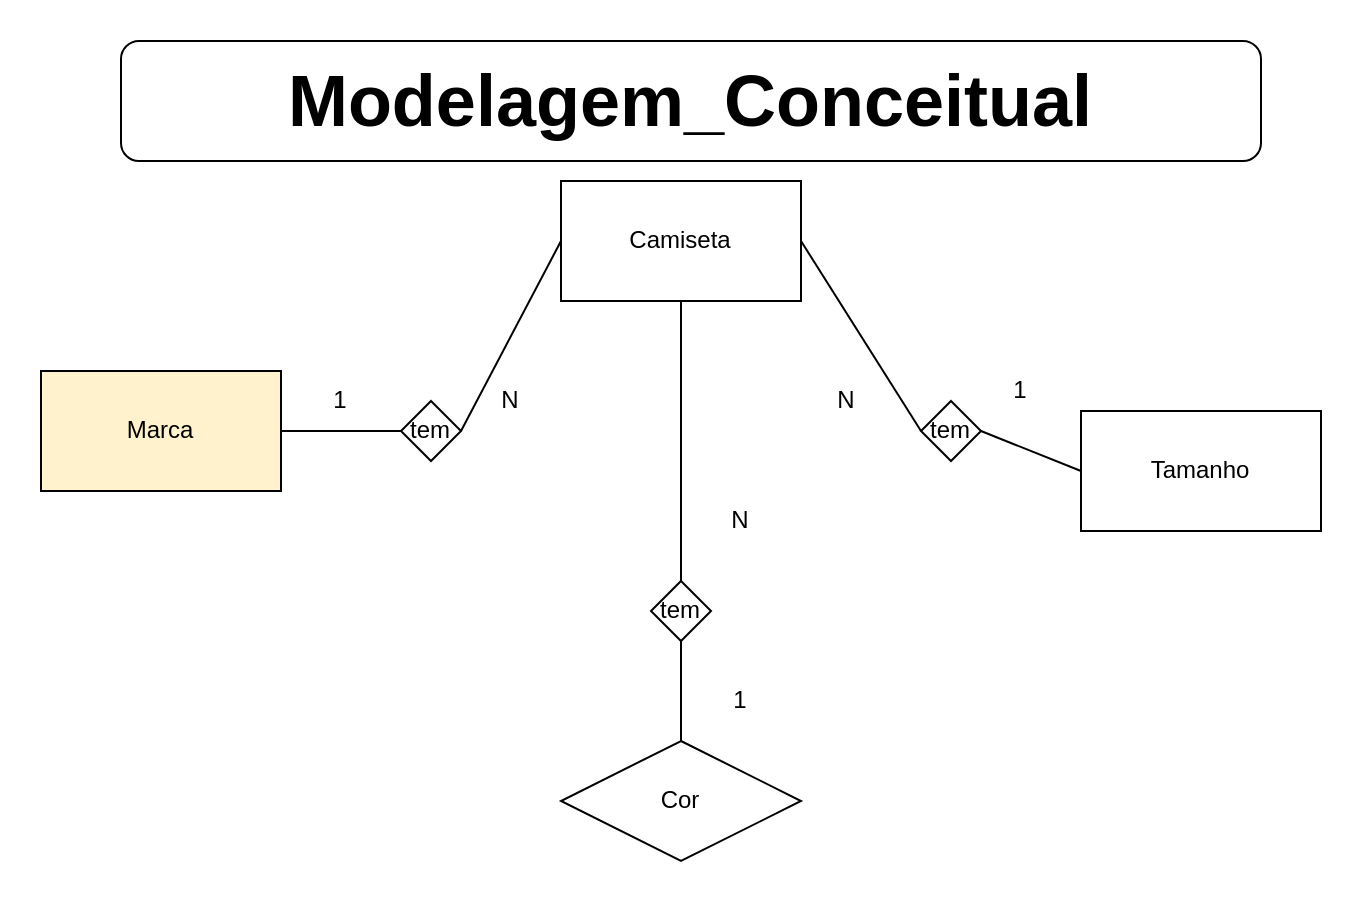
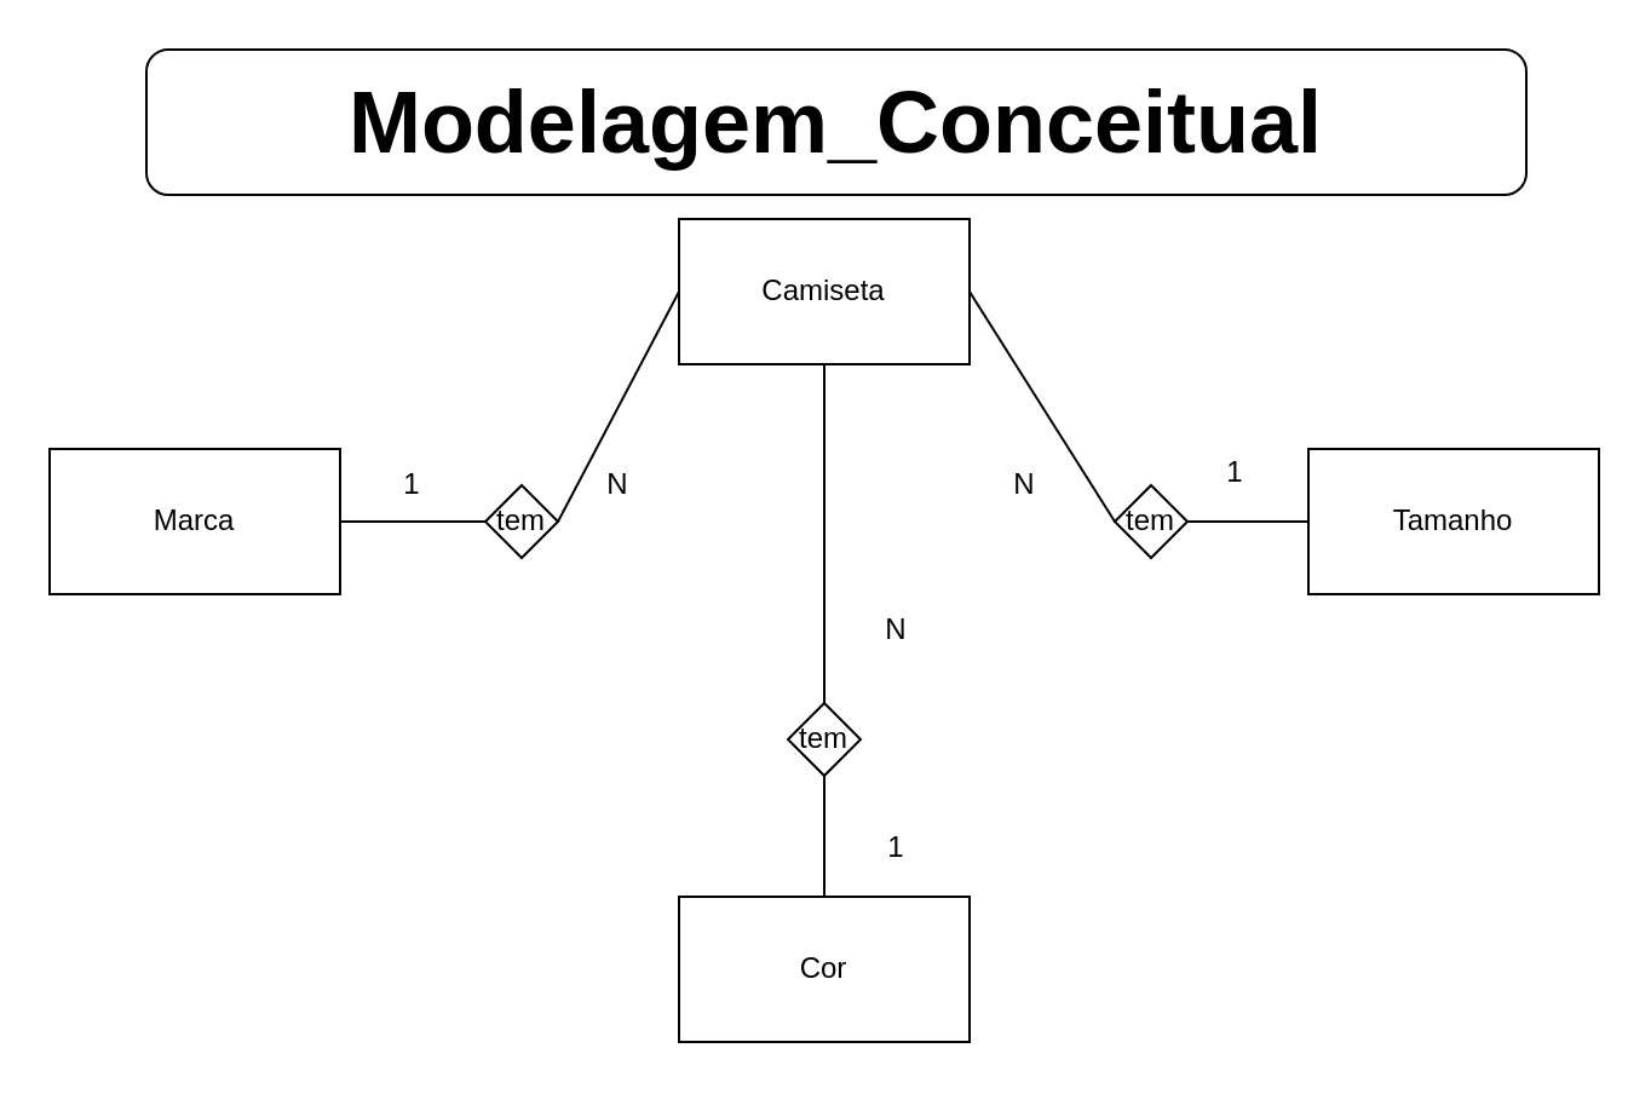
  <mxCell id="0" />
  <mxCell id="1" parent="0" />
  <mxCell id="2" value="&lt;b&gt;&lt;font style=&quot;font-size: 36px&quot;&gt;Modelagem_Conceitual&lt;/font&gt;&lt;/b&gt;" style="rounded=1;whiteSpace=wrap;html=1;" parent="1" vertex="1"><mxGeometry x="60" y="20" width="570" height="60" as="geometry" /></mxCell>
  <mxCell id="3" value="Camiseta" style="rounded=0;whiteSpace=wrap;html=1;" parent="1" vertex="1"><mxGeometry x="280" y="90" width="120" height="60" as="geometry" /></mxCell>
- <mxCell id="4" value="Tamanho" style="rounded=0;whiteSpace=wrap;html=1;" parent="1" vertex="1"><mxGeometry x="540" y="205" width="120" height="60" as="geometry" /></mxCell>
- <mxCell id="5" value="Marca" style="rounded=0;whiteSpace=wrap;html=1;fillColor=#fff2cc;" parent="1" vertex="1"><mxGeometry x="20" y="185" width="120" height="60" as="geometry" /></mxCell>
- <mxCell id="6" value="Cor" style="rhombus;whiteSpace=wrap;html=1;" parent="1" vertex="1"><mxGeometry x="280" y="370" width="120" height="60" as="geometry" /></mxCell>
+ <mxCell id="4" value="Tamanho" style="rounded=0;whiteSpace=wrap;html=1;" parent="1" vertex="1"><mxGeometry x="540" y="185" width="120" height="60" as="geometry" /></mxCell>
+ <mxCell id="5" value="Marca" style="rounded=0;whiteSpace=wrap;html=1;" parent="1" vertex="1"><mxGeometry x="20" y="185" width="120" height="60" as="geometry" /></mxCell>
+ <mxCell id="6" value="Cor" style="rounded=0;whiteSpace=wrap;html=1;" parent="1" vertex="1"><mxGeometry x="280" y="370" width="120" height="60" as="geometry" /></mxCell>
  <mxCell id="7" value="tem" style="rhombus;whiteSpace=wrap;html=1;" parent="1" vertex="1"><mxGeometry x="200" y="200" width="30" height="30" as="geometry" /></mxCell>
  <mxCell id="8" value="tem" style="rhombus;whiteSpace=wrap;html=1;" parent="1" vertex="1"><mxGeometry x="325" y="290" width="30" height="30" as="geometry" /></mxCell>
  <mxCell id="9" value="tem" style="rhombus;whiteSpace=wrap;html=1;" parent="1" vertex="1"><mxGeometry x="460" y="200" width="30" height="30" as="geometry" /></mxCell>
  <mxCell id="10" value="" style="endArrow=none;html=1;entryX=0;entryY=0.5;entryDx=0;entryDy=0;exitX=1;exitY=0.5;exitDx=0;exitDy=0;" parent="1" source="7" target="3" edge="1"><mxGeometry width="50" height="50" relative="1" as="geometry"><mxPoint x="20" y="570" as="sourcePoint" /><mxPoint x="70" y="520" as="targetPoint" /></mxGeometry></mxCell>
  <mxCell id="11" value="" style="endArrow=none;html=1;entryX=0;entryY=0.5;entryDx=0;entryDy=0;exitX=1;exitY=0.5;exitDx=0;exitDy=0;" parent="1" source="5" target="7" edge="1"><mxGeometry width="50" height="50" relative="1" as="geometry"><mxPoint x="20" y="570" as="sourcePoint" /><mxPoint x="70" y="520" as="targetPoint" /></mxGeometry></mxCell>
  <mxCell id="12" value="" style="endArrow=none;html=1;entryX=0;entryY=0.5;entryDx=0;entryDy=0;exitX=1;exitY=0.5;exitDx=0;exitDy=0;" parent="1" source="3" target="9" edge="1"><mxGeometry width="50" height="50" relative="1" as="geometry"><mxPoint x="20" y="570" as="sourcePoint" /><mxPoint x="70" y="520" as="targetPoint" /></mxGeometry></mxCell>
  <mxCell id="13" value="" style="endArrow=none;html=1;entryX=0;entryY=0.5;entryDx=0;entryDy=0;exitX=1;exitY=0.5;exitDx=0;exitDy=0;" parent="1" source="9" target="4" edge="1"><mxGeometry width="50" height="50" relative="1" as="geometry"><mxPoint x="20" y="570" as="sourcePoint" /><mxPoint x="70" y="520" as="targetPoint" /></mxGeometry></mxCell>
  <mxCell id="14" value="" style="endArrow=none;html=1;entryX=0.5;entryY=1;entryDx=0;entryDy=0;exitX=0.5;exitY=0;exitDx=0;exitDy=0;" parent="1" source="8" target="3" edge="1"><mxGeometry width="50" height="50" relative="1" as="geometry"><mxPoint x="20" y="470" as="sourcePoint" /><mxPoint x="70" y="420" as="targetPoint" /></mxGeometry></mxCell>
  <mxCell id="15" value="" style="endArrow=none;html=1;entryX=0.5;entryY=1;entryDx=0;entryDy=0;exitX=0.5;exitY=0;exitDx=0;exitDy=0;" parent="1" source="6" target="8" edge="1"><mxGeometry width="50" height="50" relative="1" as="geometry"><mxPoint x="20" y="470" as="sourcePoint" /><mxPoint x="70" y="420" as="targetPoint" /></mxGeometry></mxCell>
  <mxCell id="16" value="1" style="text;html=1;strokeColor=none;fillColor=none;align=center;verticalAlign=middle;whiteSpace=wrap;rounded=0;" parent="1" vertex="1"><mxGeometry x="150" y="190" width="40" height="20" as="geometry" /></mxCell>
  <mxCell id="17" value="1" style="text;html=1;strokeColor=none;fillColor=none;align=center;verticalAlign=middle;whiteSpace=wrap;rounded=0;" parent="1" vertex="1"><mxGeometry x="350" y="340" width="40" height="20" as="geometry" /></mxCell>
  <mxCell id="18" value="1" style="text;html=1;strokeColor=none;fillColor=none;align=center;verticalAlign=middle;whiteSpace=wrap;rounded=0;" parent="1" vertex="1"><mxGeometry x="490" y="185" width="40" height="20" as="geometry" /></mxCell>
  <mxCell id="19" value="N" style="text;html=1;strokeColor=none;fillColor=none;align=center;verticalAlign=middle;whiteSpace=wrap;rounded=0;" parent="1" vertex="1"><mxGeometry x="403" y="190" width="40" height="20" as="geometry" /></mxCell>
  <mxCell id="20" value="N" style="text;html=1;strokeColor=none;fillColor=none;align=center;verticalAlign=middle;whiteSpace=wrap;rounded=0;" parent="1" vertex="1"><mxGeometry x="350" y="250" width="40" height="20" as="geometry" /></mxCell>
  <mxCell id="21" value="N" style="text;html=1;strokeColor=none;fillColor=none;align=center;verticalAlign=middle;whiteSpace=wrap;rounded=0;" parent="1" vertex="1"><mxGeometry x="235" y="190" width="40" height="20" as="geometry" /></mxCell>
